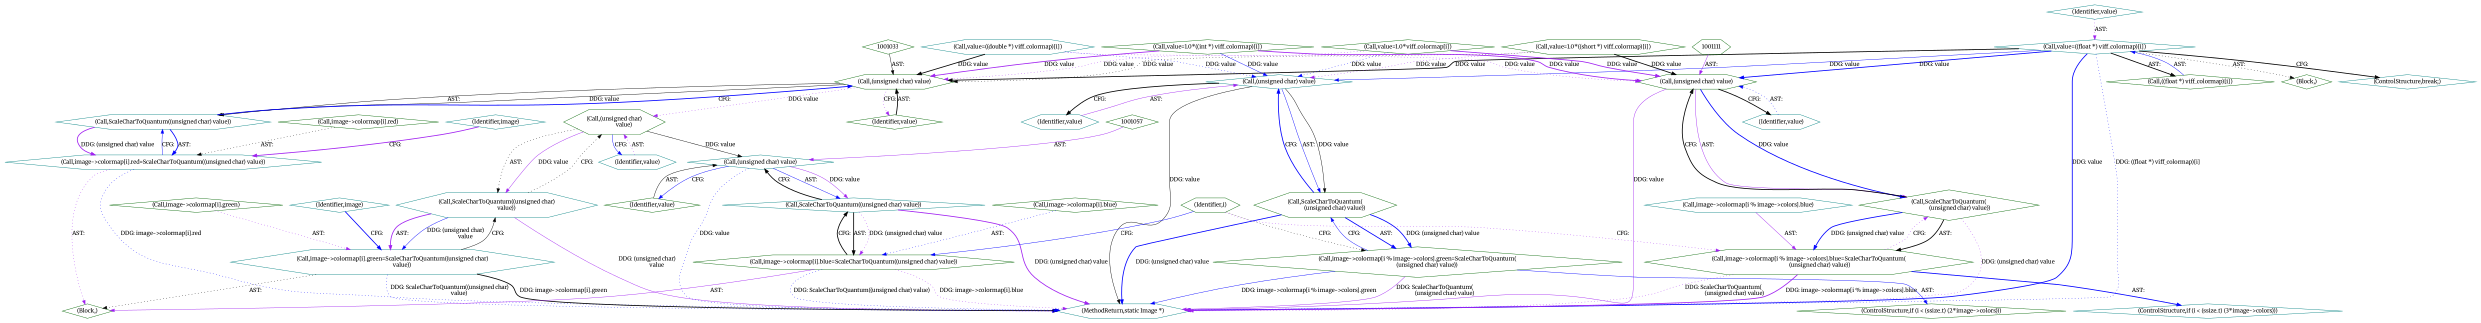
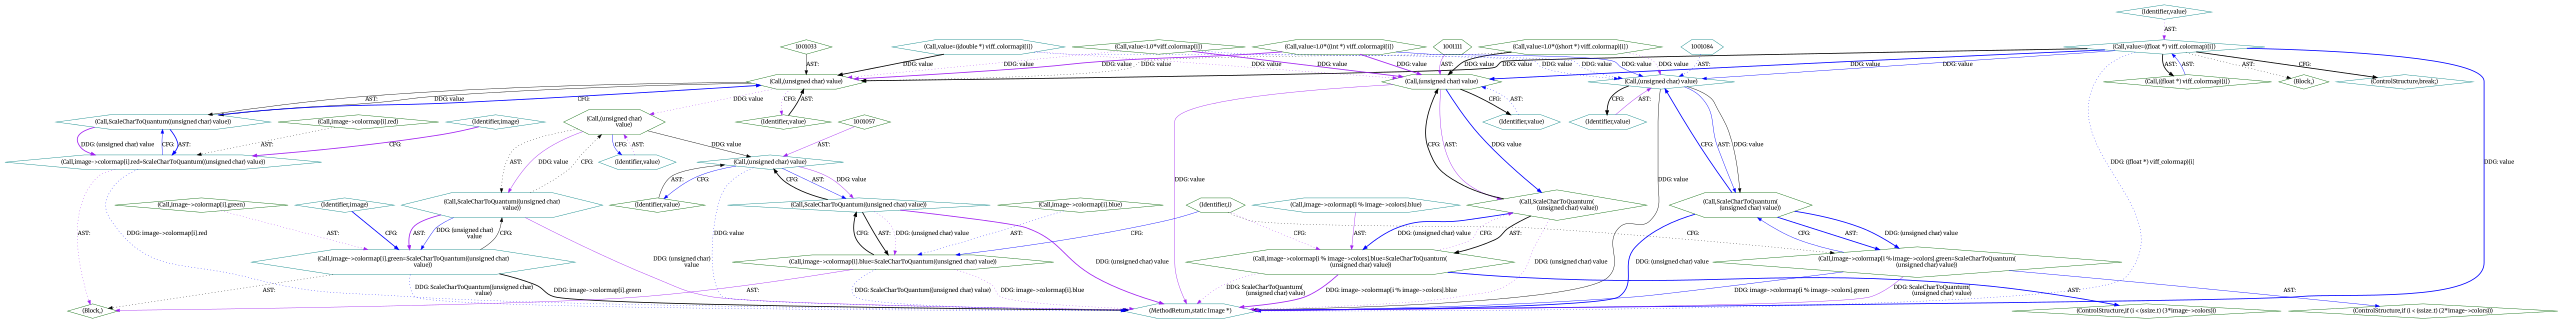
  digraph {
    fontname=Merriweather
    node [color=darkgreen fontname=Merriweather shape=diamond]
    edge [color=blue fontname=Merriweather style=bold]
    n1 [color=teal label="(Call,value=((float *) viff_colormap)[i])"]
    n2 [label="(Call,(unsigned char) value)" shape=hexagon]
    n3 [color=teal label="(Call,(unsigned char) value)"]
    n4 [label="(Call,(unsigned char) value)" shape=hexagon]
    n5 [color=teal label="(MethodReturn,static Image *)" shape=hexagon]
    n6 [label="(Call,((float *) viff_colormap)[i])"]
    n7 [label="(Block,)"]
    n8 [color=teal label="(ControlStructure,break;)"]
    n9 [color=teal label="(Call,ScaleCharToQuantum((unsigned char) value))" shape=hexagon]
    n10 [label="(Call,(unsigned char)\n                value)" shape=hexagon]
    n11 [label="(Identifier,value)"]
    n12 [label="(Call,ScaleCharToQuantum(\n                (unsigned char) value))" shape=hexagon]
    n13 [color=teal label="(Identifier,value)" shape=hexagon]
    n14 [label="(Call,ScaleCharToQuantum(\n                  (unsigned char) value))"]
    n15 [color=teal label="(Identifier,value)" shape=hexagon]
    n16 [color=teal label="(Call,image->colormap[i].red=ScaleCharToQuantum((unsigned char) value))" shape=hexagon]
    n17 [color=teal label="(Call,ScaleCharToQuantum((unsigned char)\n                value))" shape=hexagon]
    n18 [color=teal label="(Call,(unsigned char) value)"]
    n19 [color=teal label="(Identifier,value)" shape=hexagon]
    n20 [label="(Block,)"]
    n21 [color=teal label="(Call,image->colormap[i].green=ScaleCharToQuantum((unsigned char)\n                value))" shape=hexagon]
    n22 [color=teal label="(Call,ScaleCharToQuantum((unsigned char) value))"]
    n23 [label="(Identifier,value)"]
    n24 [label="(Call,image->colormap[i].blue=ScaleCharToQuantum((unsigned char) value))" shape=hexagon]
    n25 [label="(Call,image->colormap[i % image->colors].green=ScaleCharToQuantum(\n                (unsigned char) value))"]
    n26 [label="(ControlStructure,if (i < (ssize_t) (2*image->colors)))"]
    n27 [label="(Call,image->colormap[i % image->colors].blue=ScaleCharToQuantum(\n                  (unsigned char) value))" shape=hexagon]
-   n28 [color=teal label="(ControlStructure,if (i < (ssize_t) (3*image->colors)))"]
+   n28 [label="(ControlStructure,if (i < (ssize_t) (3*image->colors)))"]
    n29 [label="(Call,value=1.0*((short *) viff_colormap)[i])" shape=hexagon]
    n30 [color=teal label="(Call,value=((double *) viff_colormap)[i])" shape=hexagon]
    n31 [label="(Call,value=1.0*viff_colormap[i])"]
    n32 [label="(Call,image->colormap[i].green)"]
    n33 [label="(Call,image->colormap[i].blue)"]
    n34 [label="(Call,image->colormap[i].red)"]
    n35 [color=teal label="(Identifier,value)"]
    n36 [label="(Identifier,i)" shape=hexagon]
-   n37 [label="(Call,value=1.0*((int *) viff_colormap)[i])"]
+   n37 [label="(Call,value=1.0*((int *) viff_colormap)[i])" shape=hexagon]
    n38 [color=teal label="(Identifier,image)"]
    n39 [color=teal label="(Identifier,image)"]
    n40 [color=teal label="(Call,image->colormap[i % image->colors].blue)" shape=hexagon]
    1001033
    1001057
+   1001084 [color=teal shape=hexagon]
    1001111 [shape=hexagon]
    n1 -> n2 [color=black label="DDG: value"]
    n1 -> n3 [label="DDG: value" style=solid]
    n1 -> n4 [label="DDG: value"]
    n1 -> n5 [label="DDG: value"]
    n1 -> n5 [label="DDG: ((float *) viff_colormap)[i]" style=dotted]
    n1 -> n6 [color=black label="AST: "]
    n1 -> n7 [color=black label="AST: " style=dotted]
    n1 -> n8 [color=black label="CFG: "]
    n2 -> n9 [color=black label="AST: " style=solid]
    n2 -> n9 [color=black label="DDG: value" style=solid]
    n2 -> n10 [color=purple label="DDG: value" style=dotted]
    n2 -> n11 [color=purple label="CFG: " style=dotted]
    n3 -> n5 [color=black label="DDG: value" style=solid]
    n3 -> n12 [label="AST: " style=solid]
    n3 -> n12 [color=black label="DDG: value" style=solid]
    n3 -> n13 [color=black label="CFG: "]
    n4 -> n5 [color=purple label="DDG: value" style=solid]
    n4 -> n14 [color=purple label="AST: " style=solid]
    n4 -> n14 [label="DDG: value"]
    n4 -> n15 [color=black label="CFG: "]
    n6 -> n1 [label="AST: " style=solid]
    n9 -> n2 [label="CFG: "]
    n9 -> n16 [label="AST: "]
    n9 -> n16 [color=purple label="DDG: (unsigned char) value"]
    n10 -> n17 [color=black label="AST: " style=dotted]
    n10 -> n17 [color=purple label="DDG: value" style=solid]
    n10 -> n18 [color=black label="DDG: value" style=solid]
    n10 -> n19 [label="CFG: " style=solid]
    n11 -> n2 [color=black label="AST: "]
    n12 -> n3 [label="CFG: "]
    n12 -> n5 [label="DDG: (unsigned char) value"]
    n12 -> n25 [label="AST: "]
    n12 -> n25 [label="DDG: (unsigned char) value"]
    n13 -> n3 [color=purple label="AST: " style=solid]
    n14 -> n4 [color=black label="CFG: "]
    n14 -> n5 [color=purple label="DDG: (unsigned char) value" style=dotted]
    n14 -> n27 [color=black label="AST: "]
    n14 -> n27 [label="DDG: (unsigned char) value"]
    n15 -> n4 [label="AST: " style=dotted]
    n16 -> n5 [label="DDG: image->colormap[i].red" style=dotted]
    n16 -> n9 [label="CFG: " style=solid]
    n16 -> n20 [color=purple label="AST: " style=dotted]
    n17 -> n5 [color=purple label="DDG: (unsigned char)\n                value" style=solid]
    n17 -> n10 [color=black label="CFG: " style=dotted]
    n17 -> n21 [color=purple label="AST: "]
    n17 -> n21 [label="DDG: (unsigned char)\n                value" style=solid]
    n18 -> n5 [label="DDG: value" style=dotted]
    n18 -> n22 [label="AST: " style=solid]
    n18 -> n22 [color=purple label="DDG: value" style=solid]
    n18 -> n23 [label="CFG: " style=solid]
    n19 -> n10 [color=purple label="AST: " style=dotted]
    n21 -> n5 [color=black label="DDG: image->colormap[i].green"]
    n21 -> n5 [label="DDG: ScaleCharToQuantum((unsigned char)\n                value)" style=dotted]
    n21 -> n17 [color=black label="CFG: " style=solid]
    n21 -> n20 [color=black label="AST: " style=dotted]
    n22 -> n5 [color=purple label="DDG: (unsigned char) value"]
    n22 -> n18 [color=black label="CFG: "]
    n22 -> n24 [color=black label="AST: "]
    n22 -> n24 [color=purple label="DDG: (unsigned char) value" style=dotted]
    n23 -> n18 [color=black label="AST: " style=solid]
    n24 -> n5 [label="DDG: ScaleCharToQuantum((unsigned char) value)" style=dotted]
    n24 -> n5 [color=purple label="DDG: image->colormap[i].blue" style=dotted]
    n24 -> n20 [color=purple label="AST: " style=solid]
    n24 -> n22 [color=black label="CFG: "]
    n25 -> n5 [label="DDG: image->colormap[i % image->colors].green" style=solid]
    n25 -> n5 [color=purple label="DDG: ScaleCharToQuantum(\n                (unsigned char) value)" style=solid]
    n25 -> n12 [label="CFG: " style=solid]
    n25 -> n26 [label="AST: " style=solid]
    n27 -> n5 [color=purple label="DDG: ScaleCharToQuantum(\n                  (unsigned char) value)" style=dotted]
    n27 -> n5 [color=purple label="DDG: image->colormap[i % image->colors].blue"]
    n27 -> n14 [color=purple label="CFG: " style=dotted]
    n27 -> n28 [label="AST: "]
    n29 -> n2 [color=black label="DDG: value" style=dotted]
    n29 -> n3 [color=purple label="DDG: value" style=dotted]
    n29 -> n4 [color=black label="DDG: value"]
    n30 -> n2 [color=black label="DDG: value"]
    n30 -> n3 [label="DDG: value" style=dotted]
    n30 -> n4 [color=purple label="DDG: value" style=dotted]
    n31 -> n2 [color=purple label="DDG: value" style=dotted]
    n31 -> n3 [label="DDG: value" style=dotted]
    n31 -> n4 [color=purple label="DDG: value"]
    n32 -> n21 [color=purple label="AST: " style=dotted]
    n33 -> n24 [label="AST: " style=dotted]
    n34 -> n16 [color=black label="AST: " style=dotted]
    n35 -> n1 [color=purple label="AST: " style=dotted]
    n36 -> n24 [label="CFG: " style=solid]
    n36 -> n25 [color=black label="CFG: " style=dotted]
    n36 -> n27 [color=purple label="CFG: " style=dotted]
    n37 -> n2 [color=purple label="DDG: value"]
    n37 -> n3 [label="DDG: value" style=solid]
    n37 -> n4 [color=purple label="DDG: value"]
    n38 -> n21 [label="CFG: "]
    n39 -> n16 [color=purple label="CFG: "]
    n40 -> n27 [color=purple label="AST: " style=solid]
    1001033 -> n2 [color=black label="AST: " style=solid]
    1001057 -> n18 [color=purple label="AST: " style=solid]
+   1001084 -> n3 [label="AST: " style=dotted]
    1001111 -> n4 [color=purple label="AST: " style=solid]
  }
